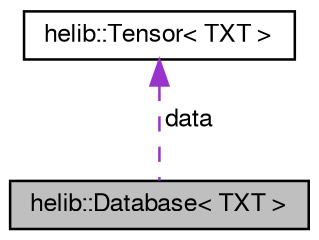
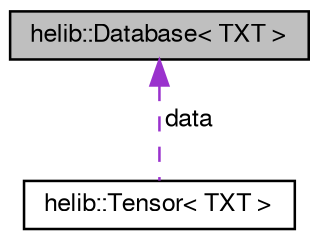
  digraph {
    node [color=black fontname=FreeSans fontsize=10 shape=record style=filled]
    n1 [fillcolor=grey75 fontcolor=black height=0.2 label="helib::Database\< TXT \>" width=0.4]
    n2 [fillcolor=white height=0.2 label="helib::Tensor\< TXT \>" width=0.4]
-   n2 -> n1 [color=darkorchid3 dir=back fontname=FreeSans fontsize=10 label=" data" labelfontname=FreeSans labelfontsize=10 style=dashed]
+   n1 -> n2 [color=darkorchid3 dir=back fontname=FreeSans fontsize=10 label=" data" labelfontname=FreeSans labelfontsize=10 style=dashed]
  }
